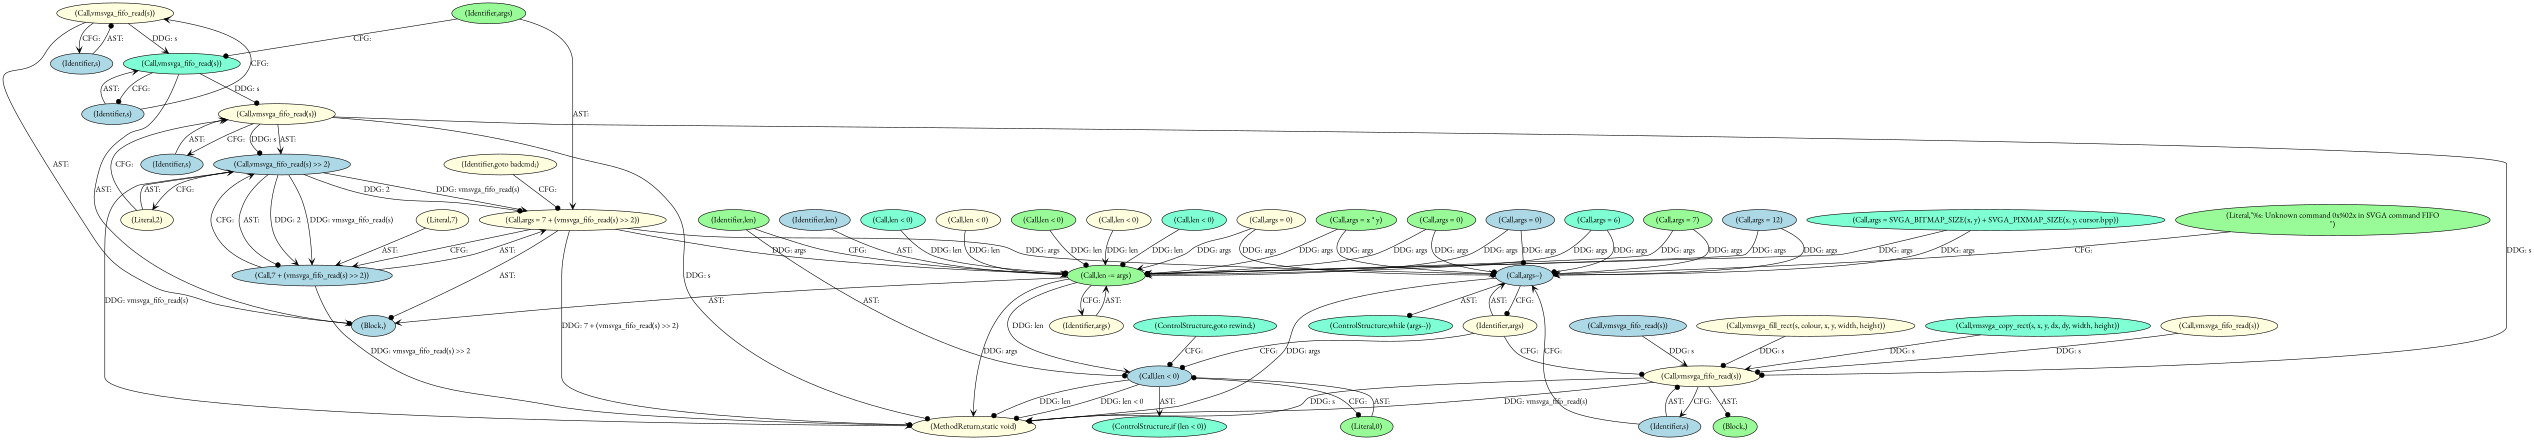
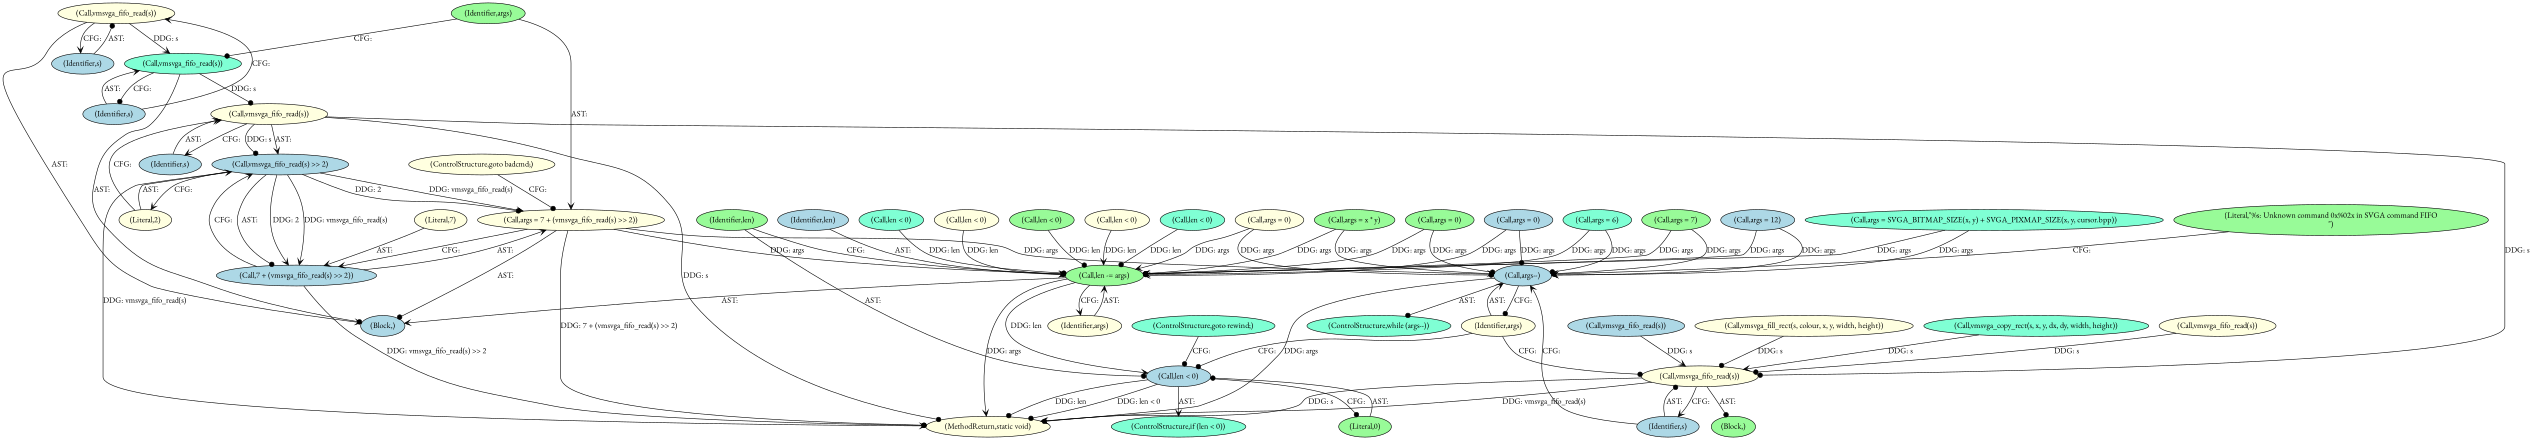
  digraph {
    fontname="EB Garamond"
    node [fillcolor=lightyellow fontname="EB Garamond" style=filled]
    edge [arrowhead=vee fontname="EB Garamond"]
    n1 [label="(Call,vmsvga_fifo_read(s))"]
    n2 [fillcolor=aquamarine label="(Call,vmsvga_fifo_read(s))"]
    n3 [fillcolor=lightblue label="(Identifier,s)"]
    n4 [fillcolor=lightblue label="(Block,)"]
    n5 [label="(Call,vmsvga_fifo_read(s))"]
    n6 [fillcolor=lightblue label="(Identifier,s)"]
    n7 [fillcolor=lightblue label="(Call,vmsvga_fifo_read(s) >> 2)"]
    n8 [label="(Call,vmsvga_fifo_read(s))"]
    n9 [label="(MethodReturn,static void)"]
    n10 [fillcolor=lightblue label="(Identifier,s)"]
    n11 [label="(Call,args = 7 + (vmsvga_fifo_read(s) >> 2))"]
    n12 [fillcolor=lightblue label="(Call,7 + (vmsvga_fifo_read(s) >> 2))"]
    n13 [label="(Literal,2)"]
    n14 [fillcolor=palegreen label="(Block,)"]
    n15 [fillcolor=lightblue label="(Identifier,s)"]
    n16 [fillcolor=palegreen label="(Call,len -= args)"]
    n17 [fillcolor=lightblue label="(Call,args--)"]
    n18 [fillcolor=lightblue label="(Call,len < 0)"]
    n19 [label="(Identifier,args)"]
    n20 [label="(Identifier,args)"]
    n21 [fillcolor=aquamarine label="(ControlStructure,while (args--))"]
    n22 [fillcolor=aquamarine label="(ControlStructure,if (len < 0))"]
    n23 [fillcolor=palegreen label="(Literal,0)"]
    n24 [fillcolor=lightblue label="(Call,args = 0)"]
    n25 [label="(Literal,7)"]
    n26 [fillcolor=lightblue label="(Identifier,len)"]
    n27 [fillcolor=palegreen label="(Literal,\"%s: Unknown command 0x%02x in SVGA command FIFO\n\")"]
    n28 [fillcolor=palegreen label="(Call,args = 0)"]
    n29 [fillcolor=palegreen label="(Call,args = 7)"]
    n30 [label="(Call,args = 0)"]
    n31 [fillcolor=aquamarine label="(Call,len < 0)"]
-   n32 [label="(Identifier,goto badcmd;)"]
+   n32 [label="(ControlStructure,goto badcmd;)"]
    n33 [fillcolor=palegreen label="(Call,args = x * y)"]
    n34 [label="(Call,len < 0)"]
    n35 [fillcolor=palegreen label="(Call,len < 0)"]
    n36 [label="(Call,len < 0)"]
    n37 [fillcolor=aquamarine label="(Call,args = 6)"]
    n38 [fillcolor=aquamarine label="(ControlStructure,goto rewind;)"]
    n39 [fillcolor=aquamarine label="(Call,vmsvga_copy_rect(s, x, y, dx, dy, width, height))"]
    n40 [label="(Call,vmsvga_fifo_read(s))"]
    n41 [fillcolor=aquamarine label="(Call,len < 0)"]
    n42 [fillcolor=lightblue label="(Call,args = 12)"]
    n43 [fillcolor=lightblue label="(Call,vmsvga_fifo_read(s))"]
    n44 [label="(Call,vmsvga_fill_rect(s, colour, x, y, width, height))"]
    n45 [fillcolor=palegreen label="(Identifier,args)"]
    n46 [fillcolor=aquamarine label="(Call,args = SVGA_BITMAP_SIZE(x, y) + SVGA_PIXMAP_SIZE(x, y, cursor.bpp))"]
    n47 [fillcolor=palegreen label="(Identifier,len)"]
    n1 -> n2 [label="DDG: s"]
    n1 -> n3 [label="CFG: "]
    n1 -> n4 [label="AST: "]
    n2 -> n4 [arrowhead=dot label="AST: "]
    n2 -> n5 [arrowhead=dot label="DDG: s"]
    n2 -> n6 [arrowhead=dot label="CFG: "]
    n3 -> n1 [arrowhead=dot label="AST: "]
    n5 -> n7 [label="AST: "]
    n5 -> n7 [arrowhead=dot label="DDG: s"]
    n5 -> n8 [arrowhead=dot label="DDG: s"]
    n5 -> n9 [arrowhead=dot label="DDG: s"]
    n5 -> n10 [label="CFG: "]
    n6 -> n1 [label="CFG: "]
    n6 -> n2 [label="AST: "]
    n7 -> n9 [label="DDG: vmsvga_fifo_read(s)"]
    n7 -> n11 [label="DDG: vmsvga_fifo_read(s)"]
    n7 -> n11 [arrowhead=dot label="DDG: 2"]
    n7 -> n12 [arrowhead=dot label="AST: "]
    n7 -> n12 [label="DDG: vmsvga_fifo_read(s)"]
    n7 -> n12 [label="DDG: 2"]
    n7 -> n13 [label="CFG: "]
    n8 -> n9 [label="DDG: s"]
    n8 -> n9 [label="DDG: vmsvga_fifo_read(s)"]
    n8 -> n14 [arrowhead=dot label="AST: "]
    n8 -> n15 [label="CFG: "]
    n10 -> n5 [label="AST: "]
    n11 -> n4 [arrowhead=dot label="AST: "]
    n11 -> n9 [arrowhead=dot label="DDG: 7 + (vmsvga_fifo_read(s) >> 2)"]
    n11 -> n12 [label="CFG: "]
    n11 -> n16 [label="DDG: args"]
    n11 -> n17 [arrowhead=dot label="DDG: args"]
    n12 -> n7 [label="CFG: "]
    n12 -> n9 [arrowhead=dot label="DDG: vmsvga_fifo_read(s) >> 2"]
    n12 -> n11 [label="AST: "]
    n13 -> n5 [label="CFG: "]
    n13 -> n7 [label="AST: "]
    n15 -> n8 [arrowhead=dot label="AST: "]
    n15 -> n17 [label="CFG: "]
    n16 -> n4 [label="AST: "]
    n16 -> n9 [label="DDG: args"]
    n16 -> n18 [label="DDG: len"]
    n16 -> n19 [label="CFG: "]
    n17 -> n9 [arrowhead=dot label="DDG: args"]
    n17 -> n20 [arrowhead=dot label="CFG: "]
    n17 -> n21 [arrowhead=dot label="AST: "]
    n18 -> n9 [arrowhead=dot label="DDG: len"]
    n18 -> n9 [arrowhead=dot label="DDG: len < 0"]
    n18 -> n22 [label="AST: "]
    n18 -> n23 [arrowhead=dot label="CFG: "]
    n19 -> n16 [label="AST: "]
    n20 -> n8 [arrowhead=dot label="CFG: "]
    n20 -> n17 [label="AST: "]
    n20 -> n18 [arrowhead=dot label="CFG: "]
    n23 -> n18 [arrowhead=dot label="AST: "]
    n24 -> n16 [label="DDG: args"]
    n24 -> n17 [arrowhead=dot label="DDG: args"]
    n25 -> n12 [label="AST: "]
    n26 -> n16 [arrowhead=dot label="AST: "]
    n27 -> n17 [arrowhead=dot label="CFG: "]
    n28 -> n16 [arrowhead=dot label="DDG: args"]
    n28 -> n17 [arrowhead=dot label="DDG: args"]
    n29 -> n16 [arrowhead=dot label="DDG: args"]
    n29 -> n17 [label="DDG: args"]
    n30 -> n16 [label="DDG: args"]
    n30 -> n17 [arrowhead=dot label="DDG: args"]
    n31 -> n16 [arrowhead=dot label="DDG: len"]
    n32 -> n11 [arrowhead=dot label="CFG: "]
    n33 -> n16 [label="DDG: args"]
    n33 -> n17 [label="DDG: args"]
    n34 -> n16 [label="DDG: len"]
    n35 -> n16 [arrowhead=dot label="DDG: len"]
    n36 -> n16 [label="DDG: len"]
    n37 -> n16 [arrowhead=dot label="DDG: args"]
    n37 -> n17 [arrowhead=dot label="DDG: args"]
    n38 -> n18 [arrowhead=dot label="CFG: "]
    n39 -> n8 [label="DDG: s"]
    n40 -> n8 [arrowhead=dot label="DDG: s"]
    n41 -> n16 [arrowhead=dot label="DDG: len"]
    n42 -> n16 [arrowhead=dot label="DDG: args"]
    n42 -> n17 [label="DDG: args"]
    n43 -> n8 [label="DDG: s"]
    n44 -> n8 [arrowhead=dot label="DDG: s"]
    n45 -> n2 [arrowhead=dot label="CFG: "]
    n45 -> n11 [label="AST: "]
    n46 -> n16 [label="DDG: args"]
    n46 -> n17 [label="DDG: args"]
    n47 -> n16 [arrowhead=dot label="CFG: "]
    n47 -> n18 [arrowhead=dot label="AST: "]
  }
